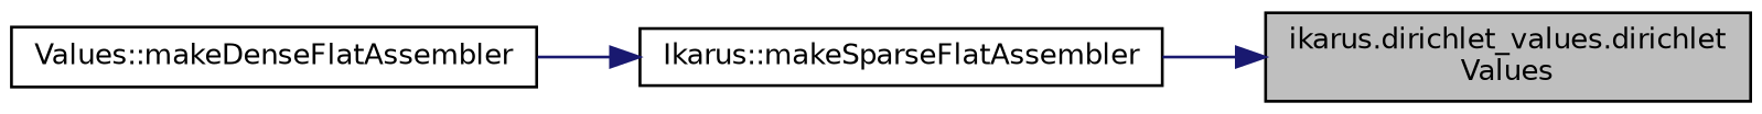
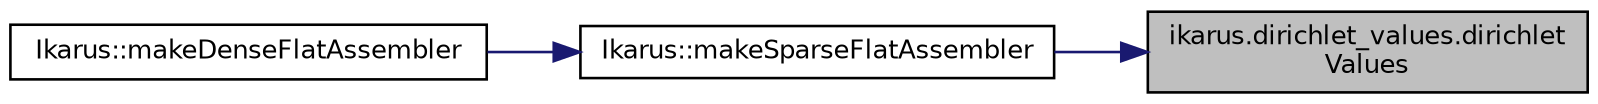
  digraph {
    rankdir=RL
    node [color=black fillcolor=white fontname=Helvetica fontsize=10 shape=record style=filled]
    edge [color=midnightblue dir=back fontname=Helvetica fontsize=10 labelfontname=Helvetica labelfontsize=10 style=solid]
    n1 [fillcolor=grey75 fontcolor=black height=0.2 label="ikarus.dirichlet_values.dirichlet\lValues" width=0.4]
    n2 [height=0.2 label="Ikarus::makeSparseFlatAssembler" width=0.4]
-   n3 [height=0.2 label="Values::makeDenseFlatAssembler" width=0.4]
+   n3 [height=0.2 label="Ikarus::makeDenseFlatAssembler" width=0.4]
    n1 -> n2
    n2 -> n3
  }
